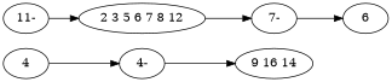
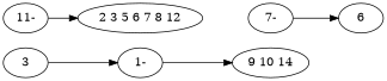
  digraph {
    rankdir=LR
-   n1 [label=4]
-   n2 [label="4-"]
-   n3 [label="9 16 14"]
+   n1 [label=3]
+   n2 [label="1-"]
+   n3 [label="9 10 14"]
    n4 [label="11-"]
    n5 [label="2 3 5 6 7 8 12"]
    n6 [label="7-"]
    n7 [label=6]
    n1 -> n2
    n2 -> n3
    n4 -> n5
-   n5 -> n6
    n6 -> n7
  }
